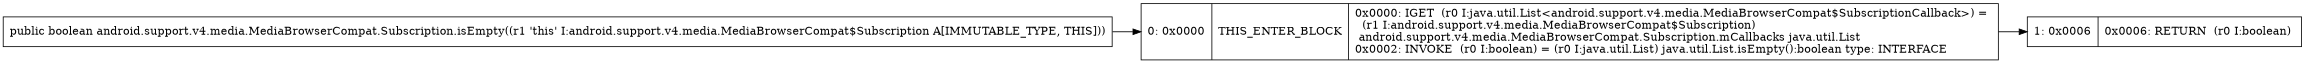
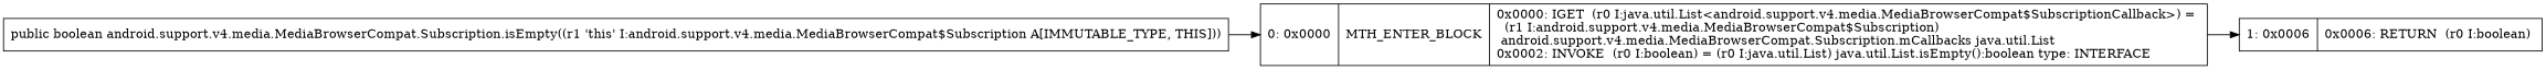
  digraph {
    rankdir=LR
    node [shape=record]
-   n1 [label="{0\:\ 0x0000|THIS_ENTER_BLOCK\l|0x0000: IGET  (r0 I:java.util.List\<android.support.v4.media.MediaBrowserCompat$SubscriptionCallback\>) = \l  (r1 I:android.support.v4.media.MediaBrowserCompat$Subscription)\l android.support.v4.media.MediaBrowserCompat.Subscription.mCallbacks java.util.List \l0x0002: INVOKE  (r0 I:boolean) = (r0 I:java.util.List) java.util.List.isEmpty():boolean type: INTERFACE \l}"]
+   n1 [label="{0\:\ 0x0000|MTH_ENTER_BLOCK\l|0x0000: IGET  (r0 I:java.util.List\<android.support.v4.media.MediaBrowserCompat$SubscriptionCallback\>) = \l  (r1 I:android.support.v4.media.MediaBrowserCompat$Subscription)\l android.support.v4.media.MediaBrowserCompat.Subscription.mCallbacks java.util.List \l0x0002: INVOKE  (r0 I:boolean) = (r0 I:java.util.List) java.util.List.isEmpty():boolean type: INTERFACE \l}"]
    n2 [label="{1\:\ 0x0006|0x0006: RETURN  (r0 I:boolean) \l}"]
    n3 [label="{public boolean android.support.v4.media.MediaBrowserCompat.Subscription.isEmpty((r1 'this' I:android.support.v4.media.MediaBrowserCompat$Subscription A[IMMUTABLE_TYPE, THIS])) }"]
    n1 -> n2
    n3 -> n1
  }
